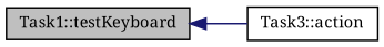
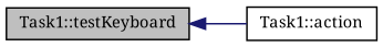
  digraph {
    rankdir=LR
    fontname="Noto Serif"
    node [color=black fontname="Noto Serif" fontsize=10 shape=record]
    n1 [fillcolor=grey75 fontcolor=black height=0.2 label="Task1::testKeyboard" style=filled width=0.4]
-   n2 [height=0.2 label="Task3::action" width=0.4]
+   n2 [height=0.2 label="Task1::action" width=0.4]
    n1 -> n2 [color=midnightblue dir=back fontname="Noto Serif" fontsize=10 labelfontname=Helvetica labelfontsize=10 style=solid]
  }
